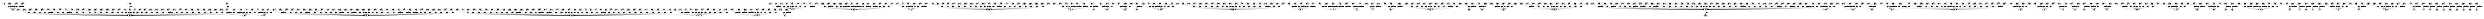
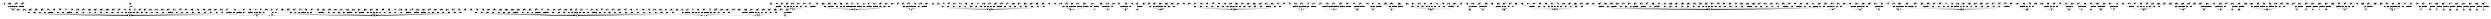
  digraph {
    p8
    s51
    p9
    s52
    p13
    s7
    p14
    s60
    p15
    s4
    p18
    p19
    s8
    p20
    p21
    p23
    p24
    s49
    p26
    p27
    s28
    p28
    s56
    p29
    p33
    p34
    p35
    p37
    p40
    p41
    s32
    p42
    p43
    p50
    s37
    p51
    p53
    s27
    p54
    s54
    p55
    s20
    p56
    s59
    p58
    s29
    p63
    p64
    p68
    p69
    p74
    p78
    p80
    p81
    p82
    p83
    p86
    p89
    p90
    p91
    p92
    p93
    s38
    p94
    p95
    s5
    p98
    s9
    p99
    p100
    s43
    p101
    p102
    p103
    p105
    p108
    s11
    p110
    p113
    s58
    p115
    p116
    p117
    p118
    p119
    p120
    p130
    p133
    s36
    p134
    s31
    p135
    s33
    p136
    s46
    p137
    s19
    p138
    p139
    p140
    p141
    p142
    p143
    p145
    p146
    p149
    p150
    p151
    p152
    p154
    p155
    p158
    p160
    p162
    p165
    p168
    p170
    p171
    p173
    p174
    p175
    s16
    p176
    p177
    p178
    s48
    p179
    s57
    p181
    s53
    p184
    p185
    s3
    p186
    p187
    p188
    p189
    p190
    p191
    p193
    p194
    p195
    p199
    p200
    p206
    p207
    p208
    p210
    p213
    s18
    p214
    s2
    p220
    p221
    p222
    p223
    p224
    s13
    p225
    s39
    p226
    p227
    s44
    p228
    s30
    p229
    p230
    p231
    p232
    p233
    p234
    p236
    p237
    p238
    s15
    p240
    p241
    p243
    p246
    p248
    p249
    p250
    p251
    p252
    p253
    p254
    p255
    p257
    p258
    p259
    s45
    p260
    p261
    s10
    p263
    p264
    s40
    p269
    p270
    p271
    p273
    p275
    s22
    p276
    s50
    p277
    s17
    p278
    s55
    p280
    p282
    p285
    p288
    p291
    p294
    s25
    p296
    p298
    p304
    p305
    s23
    p308
    p309
    p310
    p311
    p312
    p313
    p315
    p316
    p317
    p318
    p319
    s34
    p320
    s41
    p321
    s21
    p322
    p325
    s1
    p326
    p327
    p328
    p329
    p330
    p331
    p332
    s42
    p333
    s6
    p334
    p335
    s14
    p337
    p340
    p342
    p343
    p344
    p352
    p353
    p354
    s26
    p355
    p356
    p360
    p366
    p370
    p371
    p372
    p373
    p376
    p379
    p381
    p384
    p385
    p386
    s67
    p387
    p391
    p393
    p395
    p396
    p397
    p398
    p400
    p401
    p402
    p403
    p404
    p405
    p407
    p409
    p410
    p412
    p414
    p416
    s64
    p417
    p418
    p421
    s12
    p422
    p423
    p424
    p425
    p426
    p428
    p430
    p431
    p434
    p436
    p439
    p445
    p446
    p449
    p452
    p453
    p457
    p458
    p459
    p461
    p463
    p464
    p466
    p467
    p468
    p469
    p470
    p476
    p477
    p478
    p483
    p484
    p485
    p486
    p491
    p498
    p500
    p502
    p504
    p506
    p510
    p511
    p512
    s24
    p516
    p523
    p525
    p527
    p528
    p532
    p534
    p536
    s47
    p537
    p541
    p547
    p549
    p551
    p557
    p558
    p561
    p563
    p564
    s35
    p565
    p567
    p568
    p575
    p577
    p580
    p586
    p588
    p589
    p591
    p592
    p595
    p600
    p604
    p610
    p611
    p614
    p615
    p616
    p618
    p619
    p621
    p622
    p623
    p624
    p625
    p627
    p628
    p629
    p630
    p632
    p634
    p636
    p638
    p641
    p642
    p645
    p648
    p649
    p652
    p654
    p655
    p656
    p657
    p658
    p662
    p663
    p665
    n414 [label=p967]
    p668
    p669
    p672
    p673
    p674
    p675
    p677
    p679
    p680
    p682
    p684
    p690
    p692
    p693
    p695
    p696
    p697
    p699
    p703
    p705
    p707
    p708
    p711
    p713
    p716
    p721
    p727
    p728
    p729
    p733
    p734
    p736
    p740
    p741
    p745
    p746
    p747
    p750
    p757
    p758
    p761
    p767
    p769
    p774
    p776
    p778
-   p779
    p781
    p782
    p785
    p787
    p789
    p791
    p792
    p795
    p797
    p799
    p800
    p803
    p804
    p806
    p874
    s66
    p875
    s68
    p876
    s65
    p882
    s63
    p883
    s62
    p884
    s61
    p885
    p923
    p926
    p8 -> s51 [label=use]
    p9 -> s52 [label=cite]
    p13 -> s7 [label=contribute]
    p14 -> s52 [label=cite]
    p14 -> s60 [label=contribute]
    p15 -> s4 [label=contribute]
    p18 -> s52 [label=use]
    p19 -> s8 [label=cite]
    p20 -> s4 [label=use]
    p21 -> s60 [label=cite]
    p23 -> s52 [label=cite]
    p24 -> s52 [label=use]
    p24 -> s49 [label=contribute]
    p26 -> s52 [label=cite]
    p26 -> s49 [label=contribute]
    p27 -> s28 [label=cite]
    p28 -> s56 [label=use]
    p29 -> s52 [label=cite]
    p33 -> s7 [label=cite]
    p33 -> s28 [label=cite]
    p34 -> s7 [label=cite]
    p35 -> s28 [label=use]
    p37 -> s49 [label=use]
    p40 -> s7 [label=cite]
    p41 -> s32 [label=contribute]
    p42 -> s8 [label=cite]
    p43 -> s28 [label=use]
    p50 -> s37 [label=contribute]
    p51 -> s32 [label=contribute]
    p53 -> s27 [label=contribute]
    p54 -> s54 [label=contribute]
    p55 -> s20 [label=contribute]
    p56 -> s59 [label=use]
    p58 -> s29 [label=cite]
    p63 -> s28 [label=cite]
    p64 -> s49 [label=use]
    p68 -> s32 [label=cite]
    p69 -> s52 [label=cite]
    p74 -> s28 [label=cite]
    p78 -> s4 [label=cite]
    p80 -> s28 [label=use]
    p81 -> s32 [label=contribute]
    p82 -> s32 [label=contribute]
    p83 -> s56 [label=use]
    p86 -> s28 [label=contribute]
    p89 -> s4 [label=cite]
    p90 -> s29 [label=cite]
-   p91 -> p14 [label=cite]
+   p91 -> s60 [label=cite]
    p92 -> s56 [label=cite]
    p93 -> s38 [label=cite]
    p94 -> s28 [label=cite]
    p95 -> s5 [label=contribute]
    p98 -> s9 [label=contribute]
    p99 -> s56 [label=cite]
    p100 -> s43 [label=contribute]
    p101 -> s43 [label=contribute]
    p102 -> s38 [label=cite]
    p103 -> s52 [label=cite]
    p105 -> s60 [label=cite]
    p108 -> s11 [label=cite]
    p110 -> s56 [label=use]
    p113 -> s58 [label=use]
    p115 -> s52 [label=use]
    p116 -> s56 [label=cite]
    p117 -> s28 [label=cite]
    p118 -> s27 [label=use]
    p119 -> s28 [label=cite]
    p120 -> s52 [label=cite]
    p130 -> s37 [label=cite]
    p133 -> s36 [label=cite]
    p134 -> s31 [label=contribute]
    p135 -> s33 [label=contribute]
    p136 -> s46 [label=contribute]
    p137 -> s19 [label=contribute]
    p138 -> s28 [label=use]
    p139 -> s28 [label=use]
    p140 -> s19 [label=use]
    p141 -> s38 [label=cite]
    p142 -> s4 [label=contribute]
    p142 -> s32 [label=cite]
    p143 -> s4 [label=cite]
    p145 -> s37 [label=cite]
    p146 -> s37 [label=use]
    p149 -> s59 [label=contribute]
    p150 -> s58 [label=contribute]
    p151 -> s28 [label=cite]
    p152 -> s36 [label=contribute]
    p154 -> s52 [label=use]
    p155 -> s56 [label=cite]
    p158 -> p23 [label=use]
    p160 -> s19 [label=use]
    p162 -> s56 [label=cite]
    p165 -> s59 [label=contribute]
    p168 -> s38 [label=cite]
    p170 -> s19 [label=use]
    p171 -> s46 [label=cite]
    p173 -> s5 [label=cite]
    p174 -> s56 [label=cite]
    p175 -> s16 [label=contribute]
    p176 -> s52 [label=contribute]
    p177 -> s28 [label=cite]
    p178 -> s48 [label=contribute]
    p179 -> s57 [label=cite]
    p181 -> s53 [label=contribute]
    p184 -> s57 [label=cite]
    p185 -> s3 [label=contribute]
    p186 -> s56 [label=cite]
    p187 -> s60 [label=cite]
    p188 -> s7 [label=cite]
    p189 -> s19 [label=contribute]
    p190 -> s38 [label=cite]
    p191 -> s56 [label=cite]
    p193 -> s28 [label=use]
    p193 -> s59 [label=cite]
    p194 -> s38 [label=cite]
    p195 -> s19 [label=use]
    p199 -> s52 [label=use]
    p200 -> s38 [label=cite]
    p206 -> s38 [label=cite]
    p207 -> s46 [label=use]
    p208 -> s28 [label=use]
    p210 -> s52 [label=use]
    p213 -> s18 [label=contribute]
    p214 -> s2 [label=contribute]
    p220 -> s19 [label=use]
    p221 -> s27 [label=use]
    p222 -> s2 [label=cite]
    p223 -> s58 [label=cite]
    p224 -> s13 [label=contribute]
    p225 -> s39 [label=contribute]
    p226 -> s59 [label=contribute]
    p227 -> s44 [label=contribute]
    p228 -> s30 [label=contribute]
    p229 -> s46 [label=cite]
    p230 -> s33 [label=cite]
    p231 -> s16 [label=contribute]
    p232 -> s46 [label=cite]
    p233 -> s52 [label=use]
    p234 -> s56 [label=cite]
    p236 -> s53 [label=cite]
    p237 -> s19 [label=contribute]
    p238 -> s15 [label=cite]
    p240 -> s30 [label=use]
    p241 -> s30 [label=cite]
    p243 -> s30 [label=use]
    p246 -> s28 [label=use]
    p248 -> s38 [label=cite]
    p249 -> s59 [label=use]
    p250 -> s3 [label=cite]
    p251 -> s16 [label=cite]
    p252 -> s52 [label=cite]
    p253 -> s19 [label=use]
    p254 -> s33 [label=use]
    p255 -> s52 [label=cite]
    p257 -> s29 [label=contribute]
    p258 -> s15 [label=contribute]
    p259 -> s45 [label=contribute]
    p260 -> s19 [label=use]
    p261 -> s19 [label=cite]
    p261 -> s10 [label=contribute]
    p263 -> s52 [label=use]
    p264 -> s40 [label=cite]
    p269 -> s19 [label=use]
    p270 -> s28 [label=use]
    p271 -> s11 [label=cite]
    p273 -> s28 [label=cite]
    p275 -> s22 [label=contribute]
    p276 -> s50 [label=contribute]
    p277 -> s37 [label=cite]
    p277 -> s17 [label=contribute]
    p278 -> s55 [label=contribute]
    p280 -> s52 [label=use]
    p282 -> s59 [label=cite]
    p285 -> s59 [label=cite]
    p288 -> s19 [label=contribute]
    p291 -> s28 [label=cite]
    p291 -> s40 [label=contribute]
    p294 -> s57 [label=cite]
    p294 -> s25 [label=contribute]
    p296 -> s40 [label=use]
    p298 -> s19 [label=use]
    p304 -> s32 [label=cite]
    p305 -> s23 [label=cite]
    p308 -> s38 [label=cite]
    p309 -> s30 [label=use]
    p310 -> s18 [label=use]
    p311 -> s32 [label=cite]
    p312 -> s30 [label=use]
    p313 -> s52 [label=cite]
    p315 -> s22 [label=cite]
    p316 -> s59 [label=cite]
    p317 -> s52 [label=use]
    p318 -> s52 [label=cite]
    p319 -> s34 [label=cite]
    p320 -> s41 [label=contribute]
    p321 -> s21 [label=contribute]
    p322 -> s19 [label=cite]
    p325 -> s1 [label=contribute]
    p326 -> s23 [label=contribute]
    p327 -> s25 [label=cite]
    p328 -> s25 [label=use]
    p329 -> s40 [label=use]
    p330 -> s51 [label=contribute]
    p331 -> s19 [label=cite]
    p331 -> s10 [label=contribute]
    p332 -> s42 [label=contribute]
    p333 -> s6 [label=contribute]
    p334 -> s23 [label=contribute]
    p335 -> s14 [label=cite]
    p337 -> s48 [label=cite]
    p340 -> s19 [label=contribute]
    p342 -> s19 [label=contribute]
    p343 -> s19 [label=use]
    p344 -> s19 [label=contribute]
    p352 -> s23 [label=use]
    p353 -> s19 [label=use]
    p354 -> s26 [label=use]
    p355 -> s40 [label=use]
    p356 -> s23 [label=contribute]
    p360 -> s26 [label=cite]
    p366 -> s30 [label=use]
    p370 -> s39 [label=cite]
    p371 -> s28 [label=cite]
    p372 -> s19 [label=cite]
    p373 -> s57 [label=cite]
    p373 -> s25 [label=contribute]
    p376 -> s19 [label=cite]
    p379 -> s25 [label=use]
    p381 -> s46 [label=cite]
    p384 -> s52 [label=use]
    p385 -> s19 [label=use]
    p386 -> s58 [label=cite]
    p386 -> s67 [label=contribute]
    p387 -> s19 [label=cite]
    p391 -> s52 [label=use]
    p393 -> s52 [label=contribute]
    p395 -> s19 [label=use]
    p396 -> s19 [label=cite]
    p397 -> s6 [label=cite]
    p398 -> s25 [label=cite]
    p400 -> s52 [label=use]
    p401 -> s38 [label=cite]
    p402 -> s23 [label=cite]
    p403 -> s52 [label=use]
    p404 -> s51 [label=cite]
    p405 -> s28 [label=use]
    p407 -> s22 [label=cite]
    p409 -> s52 [label=contribute]
    p410 -> s46 [label=cite]
    p412 -> s25 [label=cite]
    p414 -> s25 [label=cite]
    p416 -> s40 [label=use]
    p416 -> s64 [label=use]
    p417 -> s52 [label=cite]
    p418 -> s10 [label=use]
    p421 -> s12 [label=cite]
    p422 -> s52 [label=use]
    p423 -> s52 [label=use]
    p424 -> s59 [label=cite]
    p425 -> s23 [label=cite]
    p426 -> s19 [label=use]
    p428 -> s23 [label=use]
    p430 -> s16 [label=use]
    p431 -> s30 [label=cite]
    p434 -> s25 [label=use]
    p436 -> s19 [label=use]
    p439 -> s51 [label=contribute]
    p445 -> s56 [label=contribute]
    p446 -> s8 [label=contribute]
    p449 -> s25 [label=use]
    p452 -> s53 [label=use]
    p453 -> s53 [label=use]
    p457 -> s59 [label=cite]
    p458 -> s59 [label=cite]
    p459 -> s59 [label=use]
    p461 -> s14 [label=contribute]
    p463 -> s19 [label=cite]
    p464 -> s59 [label=use]
    p466 -> s9 [label=contribute]
    p467 -> s9 [label=contribute]
    p468 -> s9 [label=contribute]
    p469 -> s9 [label=contribute]
    p470 -> s19 [label=cite]
    p476 -> s10 [label=use]
    p477 -> s56 [label=cite]
    p478 -> s59 [label=contribute]
    p483 -> s28 [label=cite]
    p484 -> s7 [label=cite]
    p485 -> s28 [label=use]
    p486 -> s59 [label=cite]
    p491 -> s52 [label=use]
-   s19 -> p498 [label=cite]
+   p498 -> s19 [label=cite]
    p500 -> s19 [label=use]
    p502 -> s29 [label=cite]
    p504 -> s33 [label=cite]
    p506 -> s19 [label=cite]
    p510 -> s19 [label=cite]
    p511 -> s32 [label=cite]
    p512 -> s24 [label=contribute]
    p516 -> s46 [label=use]
    p523 -> s59 [label=use]
    p525 -> s57 [label=contribute]
    p527 -> s28 [label=use]
    p528 -> s56 [label=use]
    p532 -> s15 [label=cite]
    p534 -> s25 [label=contribute]
    p536 -> s47 [label=contribute]
    p537 -> s59 [label=use]
    p541 -> s56 [label=cite]
    p547 -> s6 [label=cite]
    p549 -> s7 [label=cite]
    p551 -> s19 [label=use]
    p557 -> s25 [label=use]
    p558 -> s31 [label=use]
    p561 -> s38 [label=cite]
    p563 -> s29 [label=use]
    p564 -> s35 [label=contribute]
    p565 -> s32 [label=contribute]
    p567 -> s40 [label=contribute]
    p568 -> s40 [label=contribute]
    p575 -> s58 [label=use]
    p577 -> s58 [label=cite]
    p580 -> s6 [label=cite]
    p586 -> s38 [label=cite]
    p588 -> s56 [label=cite]
    p589 -> s32 [label=cite]
    p591 -> s59 [label=cite]
    p592 -> s28 [label=cite]
    p595 -> s25 [label=use]
    p600 -> s7 [label=cite]
    p604 -> s25 [label=use]
    p610 -> s59 [label=cite]
    p611 -> s59 [label=contribute]
    p614 -> s49 [label=cite]
    p614 -> s59 [label=contribute]
    p615 -> s59 [label=use]
    p616 -> s59 [label=contribute]
    p618 -> s34 [label=contribute]
    p619 -> s58 [label=cite]
    p621 -> s59 [label=cite]
    p622 -> s52 [label=use]
    p623 -> s28 [label=cite]
    p624 -> s29 [label=cite]
    p625 -> s10 [label=cite]
    p627 -> s7 [label=cite]
    p628 -> s45 [label=contribute]
    p629 -> s46 [label=cite]
    p630 -> s56 [label=cite]
    p632 -> s19 [label=cite]
    p634 -> s52 [label=use]
    p636 -> s46 [label=use]
    p638 -> s59 [label=cite]
    p641 -> s12 [label=contribute]
    p642 -> s46 [label=cite]
    p645 -> s15 [label=cite]
    p648 -> s15 [label=cite]
    p649 -> s25 [label=use]
    p652 -> s59 [label=cite]
    p654 -> s52 [label=cite]
    p655 -> s56 [label=cite]
    p656 -> s33 [label=use]
    p657 -> s59 [label=cite]
    p658 -> s28 [label=contribute]
    p662 -> s32 [label=cite]
    p663 -> s32 [label=cite]
    p665 -> s19 [label=contribute]
    n414 -> s26 [label=cite]
    p668 -> s28 [label=cite]
    p669 -> s46 [label=cite]
    p672 -> s26 [label=contribute]
    p673 -> s26 [label=cite]
    p674 -> s26 [label=use]
    p675 -> s26 [label=contribute]
    p677 -> s58 [label=use]
    p679 -> s38 [label=cite]
    p680 -> s56 [label=cite]
    p682 -> s28 [label=cite]
    p684 -> s32 [label=contribute]
    p690 -> s28 [label=use]
    p692 -> s59 [label=use]
    p693 -> s59 [label=use]
    p695 -> s52 [label=use]
    p696 -> s54 [label=cite]
    p697 -> s28 [label=contribute]
    p699 -> s28 [label=contribute]
    p703 -> s56 [label=use]
    p705 -> s54 [label=use]
    p707 -> s4 [label=cite]
    p708 -> s6 [label=cite]
    p711 -> s25 [label=cite]
    p713 -> s44 [label=cite]
    p716 -> s38 [label=cite]
    p721 -> s40 [label=use]
    p727 -> s59 [label=cite]
    p728 -> s25 [label=contribute]
    p729 -> s7 [label=cite]
    p733 -> s59 [label=use]
    p734 -> s19 [label=use]
    p736 -> s38 [label=contribute]
    p740 -> s4 [label=use]
    p741 -> s4 [label=use]
    p745 -> s5 [label=contribute]
    p746 -> s5 [label=cite]
    p747 -> s5 [label=contribute]
    p750 -> s58 [label=use]
    p757 -> s37 [label=contribute]
    p758 -> s37 [label=contribute]
    p761 -> s58 [label=cite]
    p767 -> s38 [label=cite]
    p769 -> s52 [label=use]
    p774 -> s28 [label=cite]
    p776 -> s11 [label=contribute]
    p778 -> s28 [label=cite]
-   p779 -> s28 [label=cite]
    p781 -> s19 [label=cite]
    p782 -> s8 [label=use]
    p785 -> s25 [label=use]
    p787 -> s29 [label=cite]
    p789 -> s3 [label=cite]
    p791 -> s52 [label=use]
    p792 -> s8 [label=cite]
    p795 -> s58 [label=use]
    p797 -> s38 [label=cite]
    p799 -> s3 [label=cite]
    p800 -> s8 [label=contribute]
    p803 -> s28 [label=use]
    p804 -> s28 [label=cite]
    p806 -> s28 [label=cite]
    p874 -> s66 [label=contribute]
    p875 -> s68 [label=contribute]
    p876 -> s65 [label=contribute]
    p882 -> s63 [label=contribute]
    p883 -> s62 [label=contribute]
    p884 -> s61 [label=contribute]
    p885 -> s64 [label=contribute]
    p923 -> s67 [label=cite]
    p926 -> s67 [label=contribute]
  }
